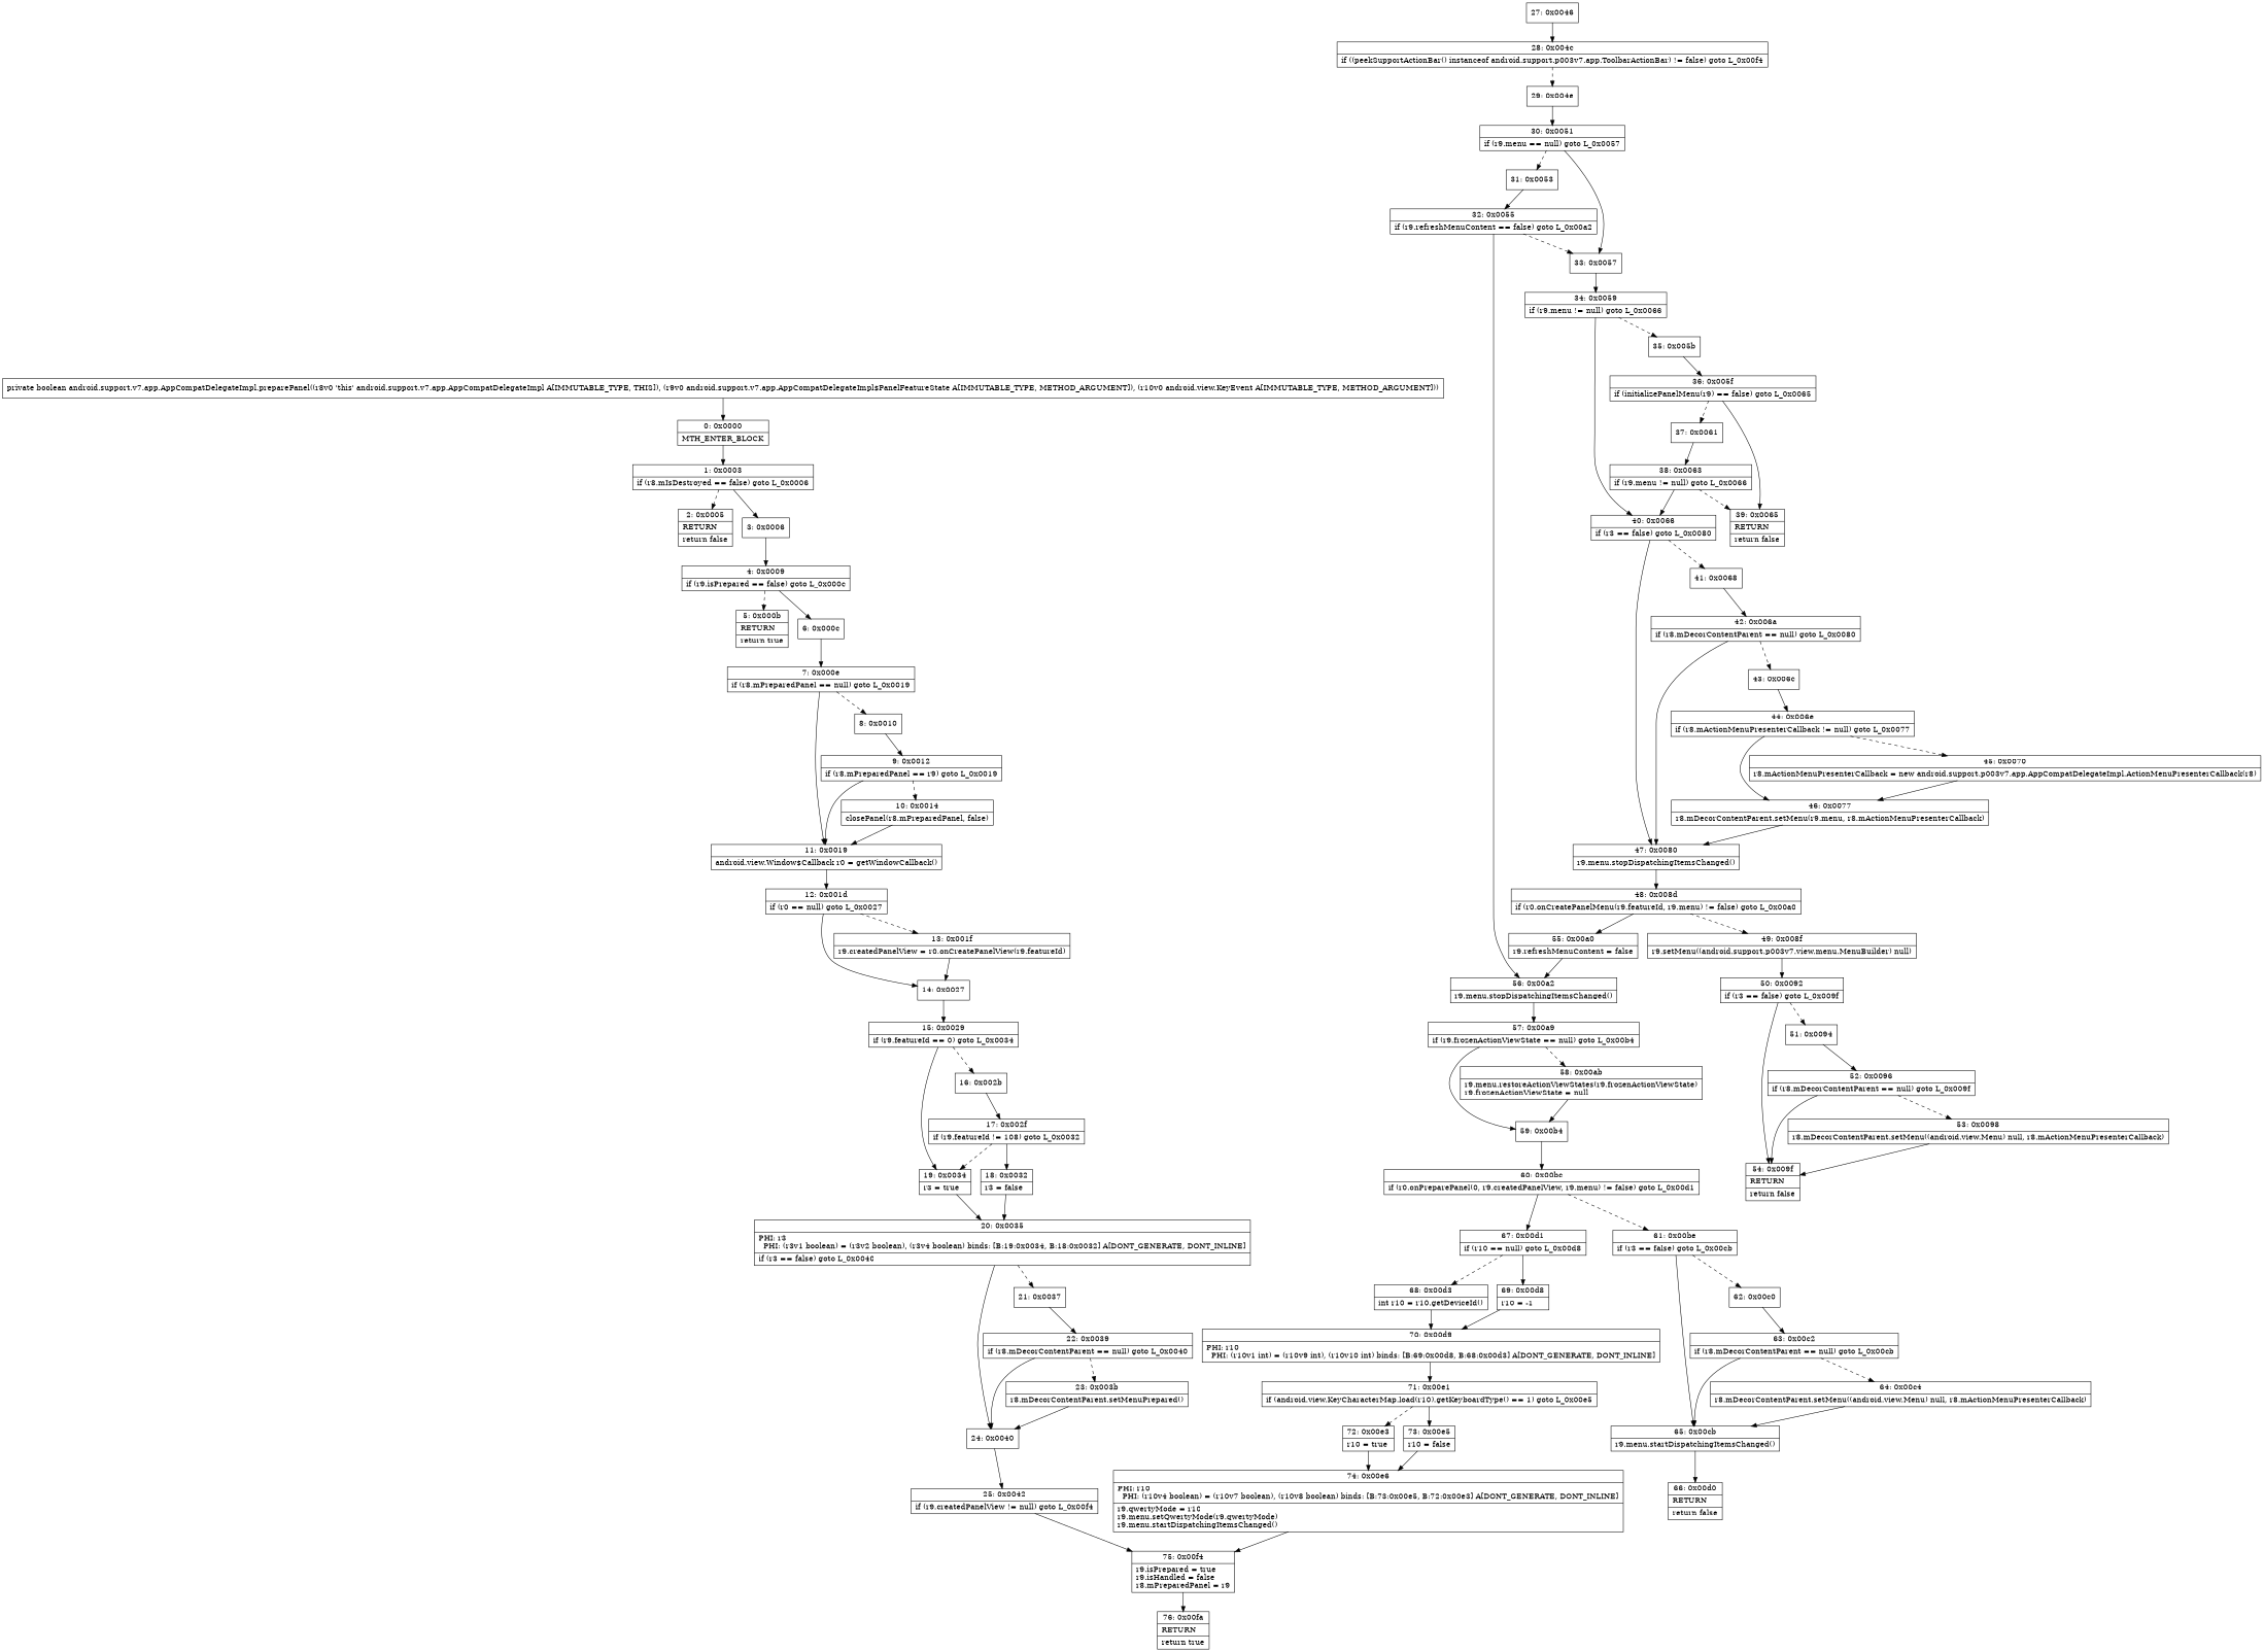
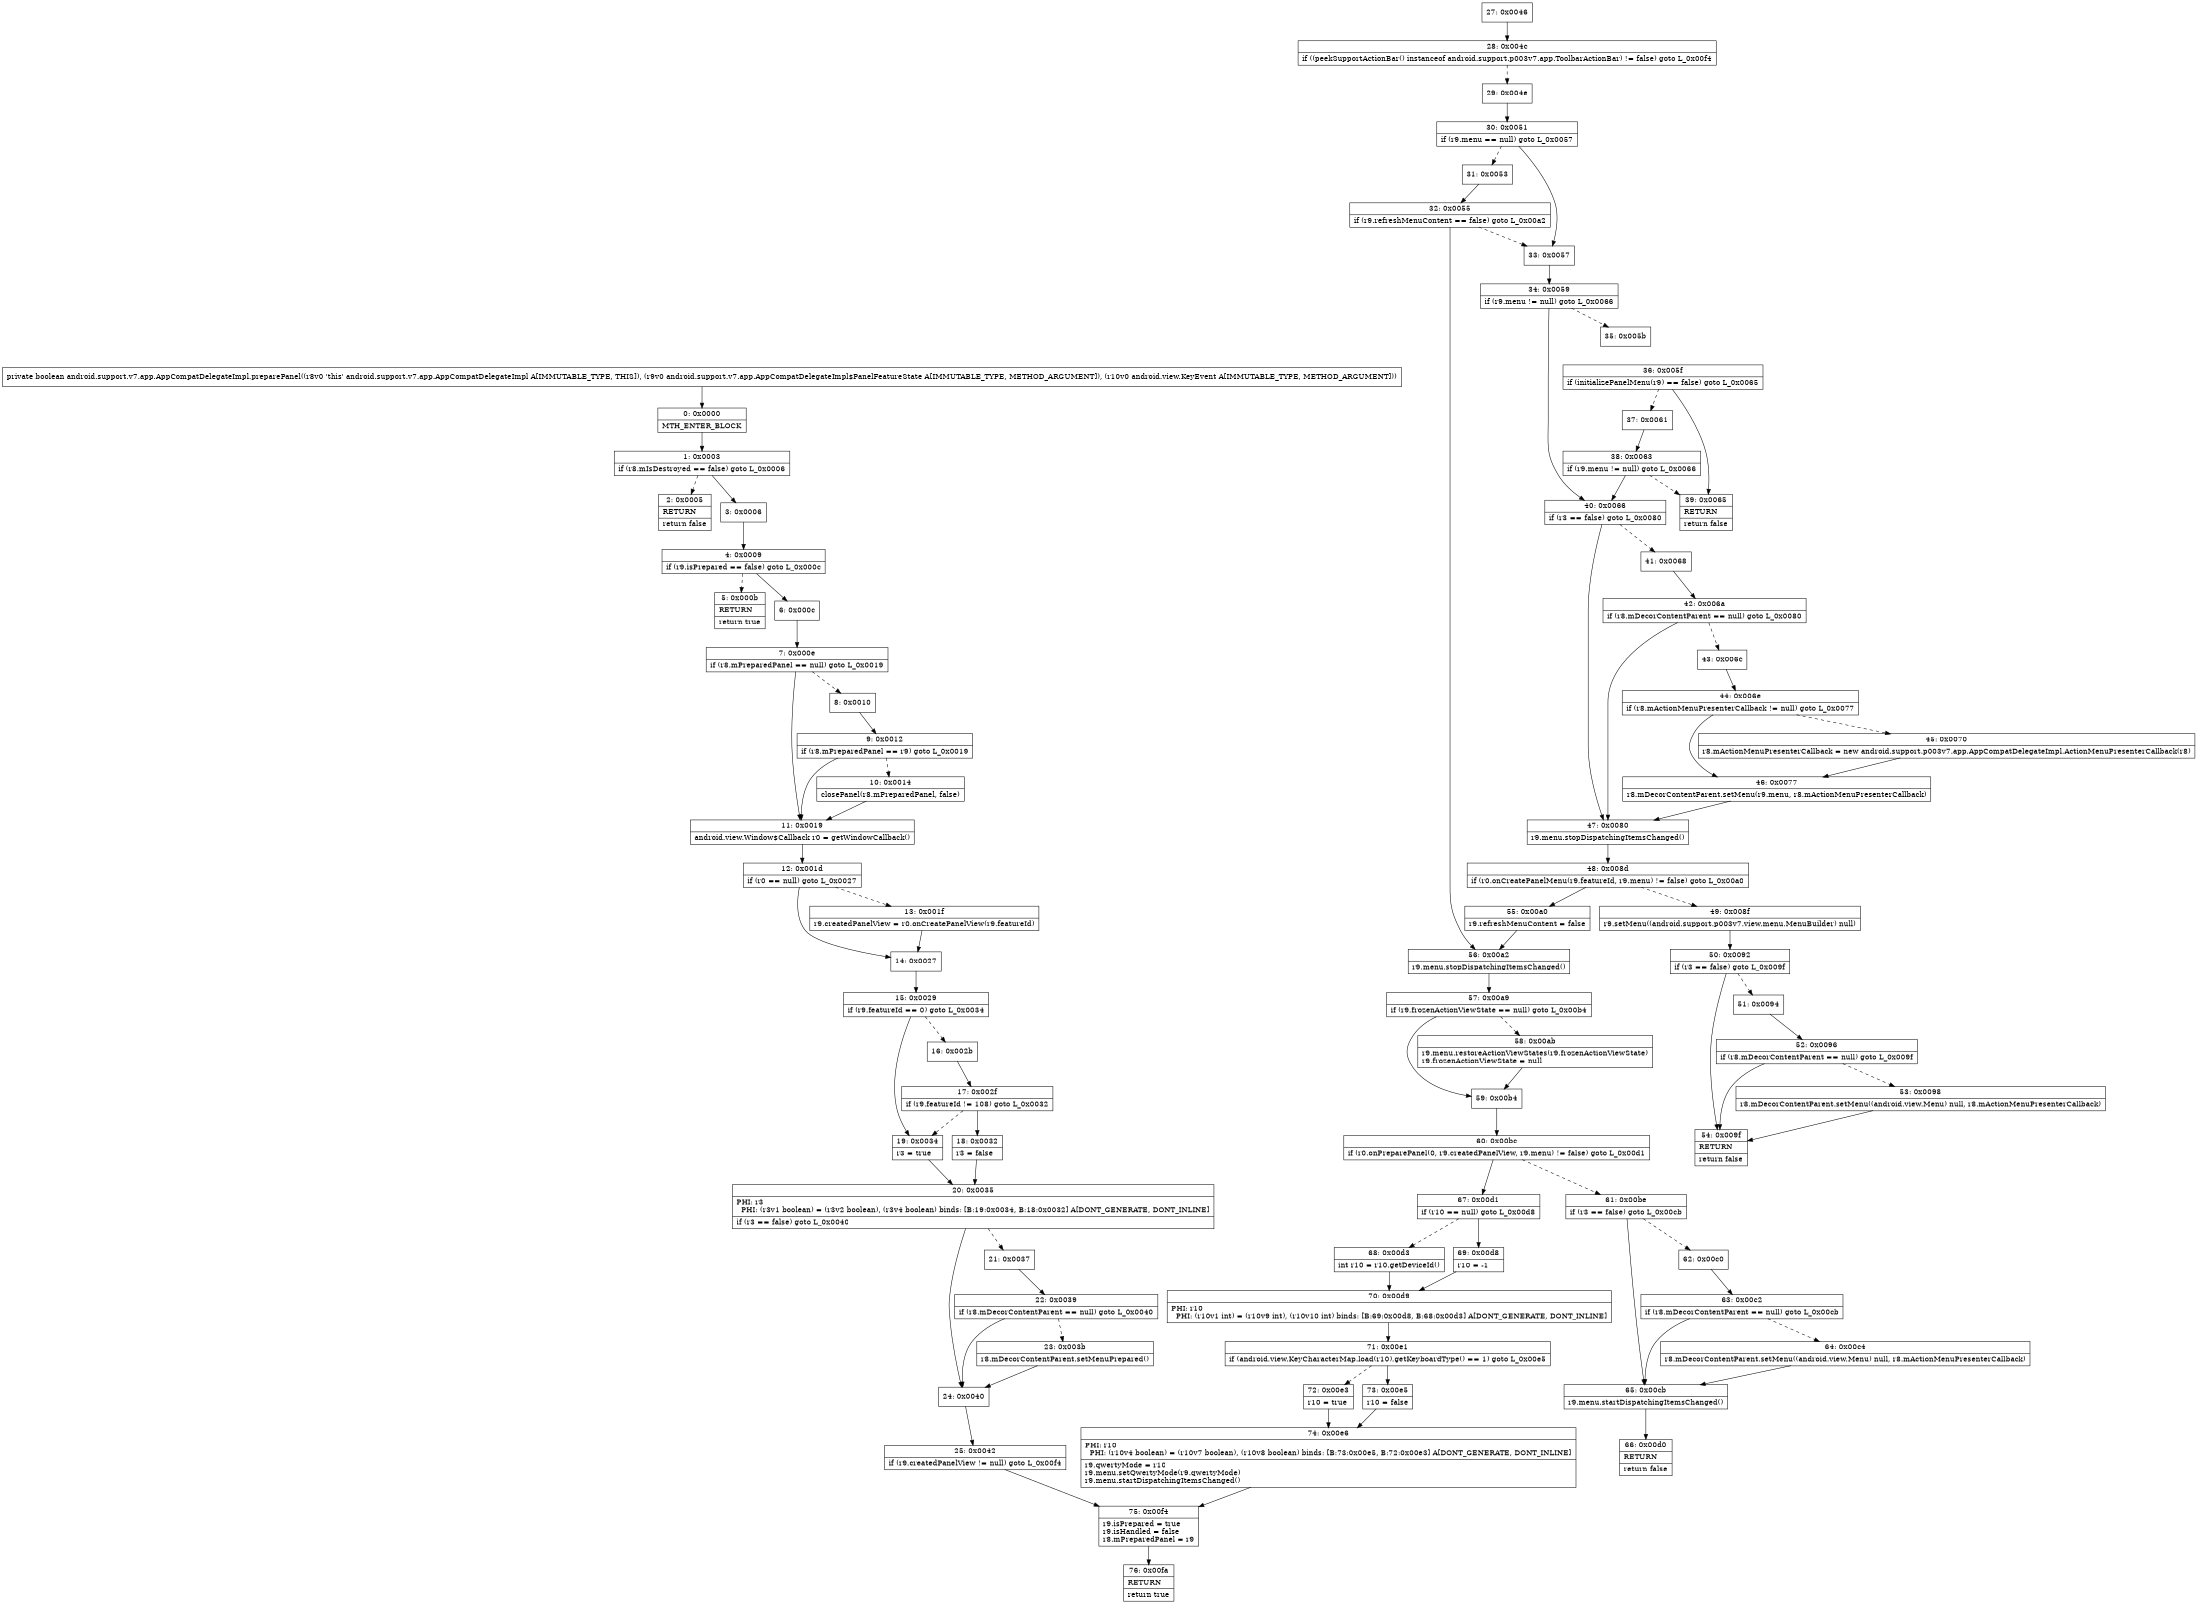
  digraph {
    node [shape=record]
    n1 [label="{0\:\ 0x0000|MTH_ENTER_BLOCK\l}"]
    n2 [label="{1\:\ 0x0003|if (r8.mIsDestroyed == false) goto L_0x0006\l}"]
    n3 [label="{2\:\ 0x0005|RETURN\l|return false\l}"]
    n4 [label="{3\:\ 0x0006}"]
    n5 [label="{4\:\ 0x0009|if (r9.isPrepared == false) goto L_0x000c\l}"]
    n6 [label="{5\:\ 0x000b|RETURN\l|return true\l}"]
    n7 [label="{6\:\ 0x000c}"]
    n8 [label="{7\:\ 0x000e|if (r8.mPreparedPanel == null) goto L_0x0019\l}"]
    n9 [label="{8\:\ 0x0010}"]
    n10 [label="{11\:\ 0x0019|android.view.Window$Callback r0 = getWindowCallback()\l}"]
    n11 [label="{9\:\ 0x0012|if (r8.mPreparedPanel == r9) goto L_0x0019\l}"]
    n12 [label="{12\:\ 0x001d|if (r0 == null) goto L_0x0027\l}"]
    n13 [label="{10\:\ 0x0014|closePanel(r8.mPreparedPanel, false)\l}"]
    n14 [label="{13\:\ 0x001f|r9.createdPanelView = r0.onCreatePanelView(r9.featureId)\l}"]
    n15 [label="{14\:\ 0x0027}"]
    n16 [label="{15\:\ 0x0029|if (r9.featureId == 0) goto L_0x0034\l}"]
    n17 [label="{16\:\ 0x002b}"]
    n18 [label="{19\:\ 0x0034|r3 = true\l}"]
    n19 [label="{17\:\ 0x002f|if (r9.featureId != 108) goto L_0x0032\l}"]
    n20 [label="{20\:\ 0x0035|PHI: r3 \l  PHI: (r3v1 boolean) = (r3v2 boolean), (r3v4 boolean) binds: [B:19:0x0034, B:18:0x0032] A[DONT_GENERATE, DONT_INLINE]\l|if (r3 == false) goto L_0x0040\l}"]
    n21 [label="{18\:\ 0x0032|r3 = false\l}"]
    n22 [label="{21\:\ 0x0037}"]
    n23 [label="{24\:\ 0x0040}"]
    n24 [label="{22\:\ 0x0039|if (r8.mDecorContentParent == null) goto L_0x0040\l}"]
    n25 [label="{25\:\ 0x0042|if (r9.createdPanelView != null) goto L_0x00f4\l}"]
    n26 [label="{23\:\ 0x003b|r8.mDecorContentParent.setMenuPrepared()\l}"]
    n27 [label="{75\:\ 0x00f4|r9.isPrepared = true\lr9.isHandled = false\lr8.mPreparedPanel = r9\l}"]
    n28 [label="{76\:\ 0x00fa|RETURN\l|return true\l}"]
    n29 [label="{27\:\ 0x0046}"]
    n30 [label="{28\:\ 0x004c|if ((peekSupportActionBar() instanceof android.support.p003v7.app.ToolbarActionBar) != false) goto L_0x00f4\l}"]
    n31 [label="{29\:\ 0x004e}"]
    n32 [label="{30\:\ 0x0051|if (r9.menu == null) goto L_0x0057\l}"]
    n33 [label="{31\:\ 0x0053}"]
    n34 [label="{33\:\ 0x0057}"]
    n35 [label="{32\:\ 0x0055|if (r9.refreshMenuContent == false) goto L_0x00a2\l}"]
    n36 [label="{34\:\ 0x0059|if (r9.menu != null) goto L_0x0066\l}"]
    n37 [label="{56\:\ 0x00a2|r9.menu.stopDispatchingItemsChanged()\l}"]
    n38 [label="{57\:\ 0x00a9|if (r9.frozenActionViewState == null) goto L_0x00b4\l}"]
    n39 [label="{35\:\ 0x005b}"]
    n40 [label="{40\:\ 0x0066|if (r3 == false) goto L_0x0080\l}"]
    n41 [label="{36\:\ 0x005f|if (initializePanelMenu(r9) == false) goto L_0x0065\l}"]
    n42 [label="{41\:\ 0x0068}"]
    n43 [label="{47\:\ 0x0080|r9.menu.stopDispatchingItemsChanged()\l}"]
    n44 [label="{37\:\ 0x0061}"]
    n45 [label="{39\:\ 0x0065|RETURN\l|return false\l}"]
    n46 [label="{38\:\ 0x0063|if (r9.menu != null) goto L_0x0066\l}"]
    n47 [label="{42\:\ 0x006a|if (r8.mDecorContentParent == null) goto L_0x0080\l}"]
    n48 [label="{48\:\ 0x008d|if (r0.onCreatePanelMenu(r9.featureId, r9.menu) != false) goto L_0x00a0\l}"]
    n49 [label="{43\:\ 0x006c}"]
    n50 [label="{44\:\ 0x006e|if (r8.mActionMenuPresenterCallback != null) goto L_0x0077\l}"]
    n51 [label="{45\:\ 0x0070|r8.mActionMenuPresenterCallback = new android.support.p003v7.app.AppCompatDelegateImpl.ActionMenuPresenterCallback(r8)\l}"]
    n52 [label="{46\:\ 0x0077|r8.mDecorContentParent.setMenu(r9.menu, r8.mActionMenuPresenterCallback)\l}"]
    n53 [label="{49\:\ 0x008f|r9.setMenu((android.support.p003v7.view.menu.MenuBuilder) null)\l}"]
    n54 [label="{55\:\ 0x00a0|r9.refreshMenuContent = false\l}"]
    n55 [label="{50\:\ 0x0092|if (r3 == false) goto L_0x009f\l}"]
    n56 [label="{51\:\ 0x0094}"]
    n57 [label="{54\:\ 0x009f|RETURN\l|return false\l}"]
    n58 [label="{52\:\ 0x0096|if (r8.mDecorContentParent == null) goto L_0x009f\l}"]
    n59 [label="{53\:\ 0x0098|r8.mDecorContentParent.setMenu((android.view.Menu) null, r8.mActionMenuPresenterCallback)\l}"]
    n60 [label="{58\:\ 0x00ab|r9.menu.restoreActionViewStates(r9.frozenActionViewState)\lr9.frozenActionViewState = null\l}"]
    n61 [label="{59\:\ 0x00b4}"]
    n62 [label="{60\:\ 0x00bc|if (r0.onPreparePanel(0, r9.createdPanelView, r9.menu) != false) goto L_0x00d1\l}"]
    n63 [label="{61\:\ 0x00be|if (r3 == false) goto L_0x00cb\l}"]
    n64 [label="{67\:\ 0x00d1|if (r10 == null) goto L_0x00d8\l}"]
    n65 [label="{62\:\ 0x00c0}"]
    n66 [label="{65\:\ 0x00cb|r9.menu.startDispatchingItemsChanged()\l}"]
    n67 [label="{68\:\ 0x00d3|int r10 = r10.getDeviceId()\l}"]
    n68 [label="{69\:\ 0x00d8|r10 = \-1\l}"]
    n69 [label="{63\:\ 0x00c2|if (r8.mDecorContentParent == null) goto L_0x00cb\l}"]
    n70 [label="{66\:\ 0x00d0|RETURN\l|return false\l}"]
    n71 [label="{64\:\ 0x00c4|r8.mDecorContentParent.setMenu((android.view.Menu) null, r8.mActionMenuPresenterCallback)\l}"]
    n72 [label="{70\:\ 0x00d9|PHI: r10 \l  PHI: (r10v1 int) = (r10v9 int), (r10v10 int) binds: [B:69:0x00d8, B:68:0x00d3] A[DONT_GENERATE, DONT_INLINE]\l}"]
    n73 [label="{71\:\ 0x00e1|if (android.view.KeyCharacterMap.load(r10).getKeyboardType() == 1) goto L_0x00e5\l}"]
    n74 [label="{72\:\ 0x00e3|r10 = true\l}"]
    n75 [label="{73\:\ 0x00e5|r10 = false\l}"]
    n76 [label="{74\:\ 0x00e6|PHI: r10 \l  PHI: (r10v4 boolean) = (r10v7 boolean), (r10v8 boolean) binds: [B:73:0x00e5, B:72:0x00e3] A[DONT_GENERATE, DONT_INLINE]\l|r9.qwertyMode = r10\lr9.menu.setQwertyMode(r9.qwertyMode)\lr9.menu.startDispatchingItemsChanged()\l}"]
    n77 [label="{private boolean android.support.v7.app.AppCompatDelegateImpl.preparePanel((r8v0 'this' android.support.v7.app.AppCompatDelegateImpl A[IMMUTABLE_TYPE, THIS]), (r9v0 android.support.v7.app.AppCompatDelegateImpl$PanelFeatureState A[IMMUTABLE_TYPE, METHOD_ARGUMENT]), (r10v0 android.view.KeyEvent A[IMMUTABLE_TYPE, METHOD_ARGUMENT])) }"]
    n1 -> n2
    n2 -> n3 [style=dashed]
    n2 -> n4
    n4 -> n5
    n5 -> n6 [style=dashed]
    n5 -> n7
    n7 -> n8
    n8 -> n9 [style=dashed]
    n8 -> n10
    n9 -> n11
    n10 -> n12
    n11 -> n10
    n11 -> n13 [style=dashed]
    n12 -> n14 [style=dashed]
    n12 -> n15
    n13 -> n10
    n14 -> n15
    n15 -> n16
    n16 -> n17 [style=dashed]
    n16 -> n18
    n17 -> n19
    n18 -> n20
    n19 -> n18 [style=dashed]
    n19 -> n21
    n20 -> n22 [style=dashed]
    n20 -> n23
    n21 -> n20
    n22 -> n24
    n23 -> n25
    n24 -> n23
    n24 -> n26 [style=dashed]
    n25 -> n27
    n26 -> n23
    n27 -> n28
    n29 -> n30
    n30 -> n31 [style=dashed]
    n31 -> n32
    n32 -> n33 [style=dashed]
    n32 -> n34
    n33 -> n35
    n34 -> n36
    n35 -> n34 [style=dashed]
    n35 -> n37
    n36 -> n39 [style=dashed]
    n36 -> n40
    n37 -> n38
    n38 -> n60 [style=dashed]
    n38 -> n61
-   n39 -> n41
    n40 -> n42 [style=dashed]
    n40 -> n43
    n41 -> n44 [style=dashed]
    n41 -> n45
    n42 -> n47
    n43 -> n48
    n44 -> n46
    n46 -> n40
    n46 -> n45 [style=dashed]
    n47 -> n43
    n47 -> n49 [style=dashed]
    n48 -> n53 [style=dashed]
    n48 -> n54
    n49 -> n50
    n50 -> n51 [style=dashed]
    n50 -> n52
    n51 -> n52
    n52 -> n43
    n53 -> n55
    n54 -> n37
    n55 -> n56 [style=dashed]
    n55 -> n57
    n56 -> n58
    n58 -> n57
    n58 -> n59 [style=dashed]
    n59 -> n57
    n60 -> n61
    n61 -> n62
    n62 -> n63 [style=dashed]
    n62 -> n64
    n63 -> n65 [style=dashed]
    n63 -> n66
    n64 -> n67 [style=dashed]
    n64 -> n68
    n65 -> n69
    n66 -> n70
    n67 -> n72
    n68 -> n72
    n69 -> n66
    n69 -> n71 [style=dashed]
    n71 -> n66
    n72 -> n73
    n73 -> n74 [style=dashed]
    n73 -> n75
    n74 -> n76
    n75 -> n76
    n76 -> n27
    n77 -> n1
  }
